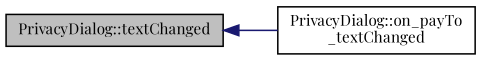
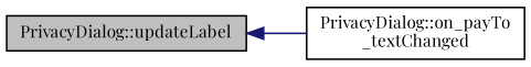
  digraph {
    rankdir=LR
    fontname="Playfair Display"
    node [color=black fontname="Playfair Display" fontsize=10 shape=record style=filled]
-   n1 [fillcolor=grey75 fontcolor=black height=0.2 label="PrivacyDialog::textChanged" width=0.4]
+   n1 [fillcolor=grey75 fontcolor=black height=0.2 label="PrivacyDialog::updateLabel" width=0.4]
    n2 [fillcolor=white height=0.2 label="PrivacyDialog::on_payTo\l_textChanged" width=0.4]
    n1 -> n2 [color=midnightblue dir=back fontname="Playfair Display" fontsize=10 labelfontname=Helvetica labelfontsize=10 style=solid]
  }
